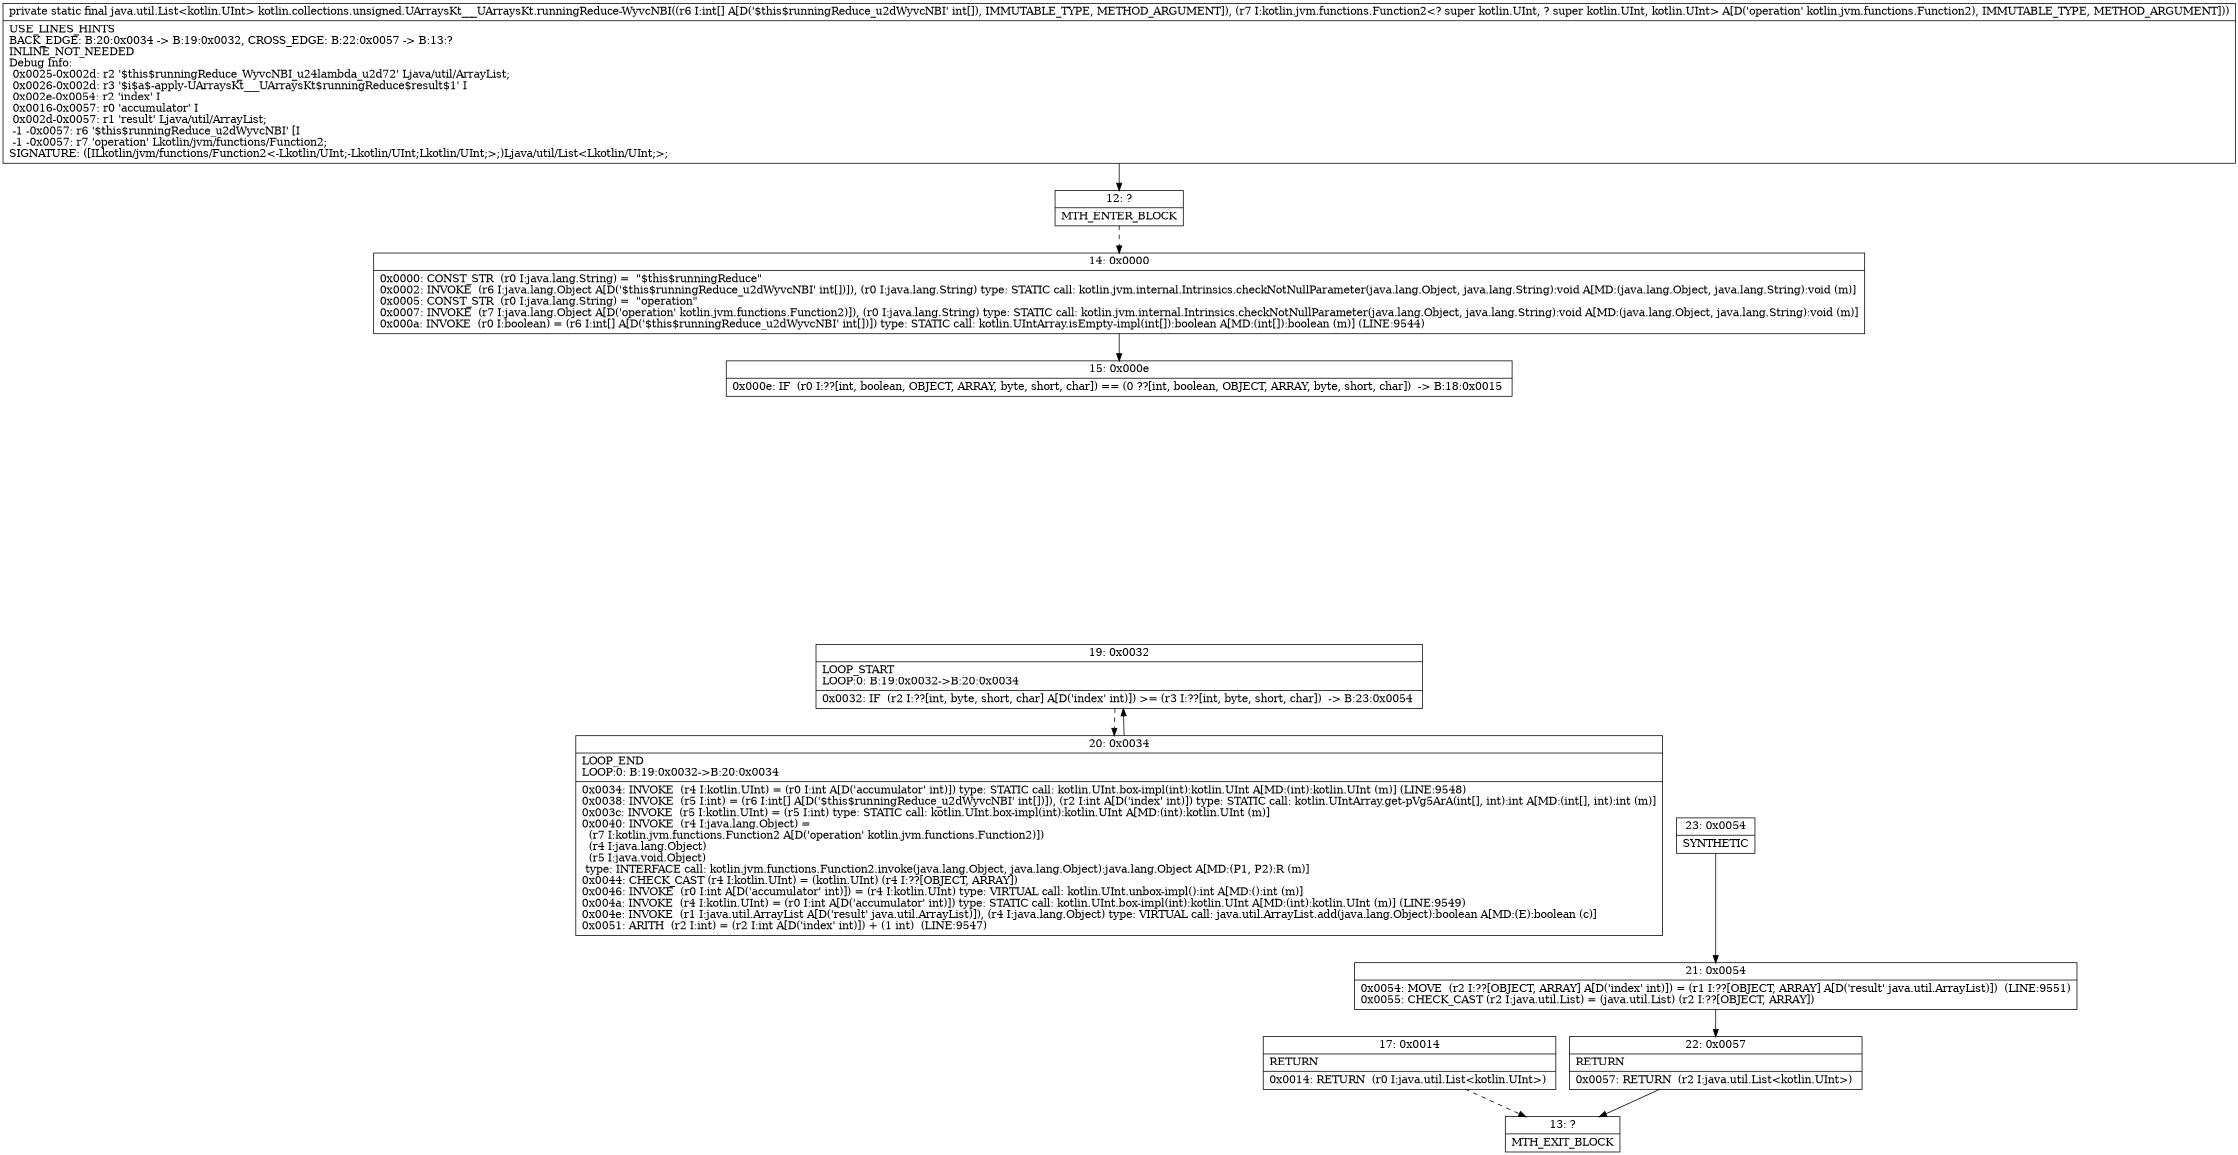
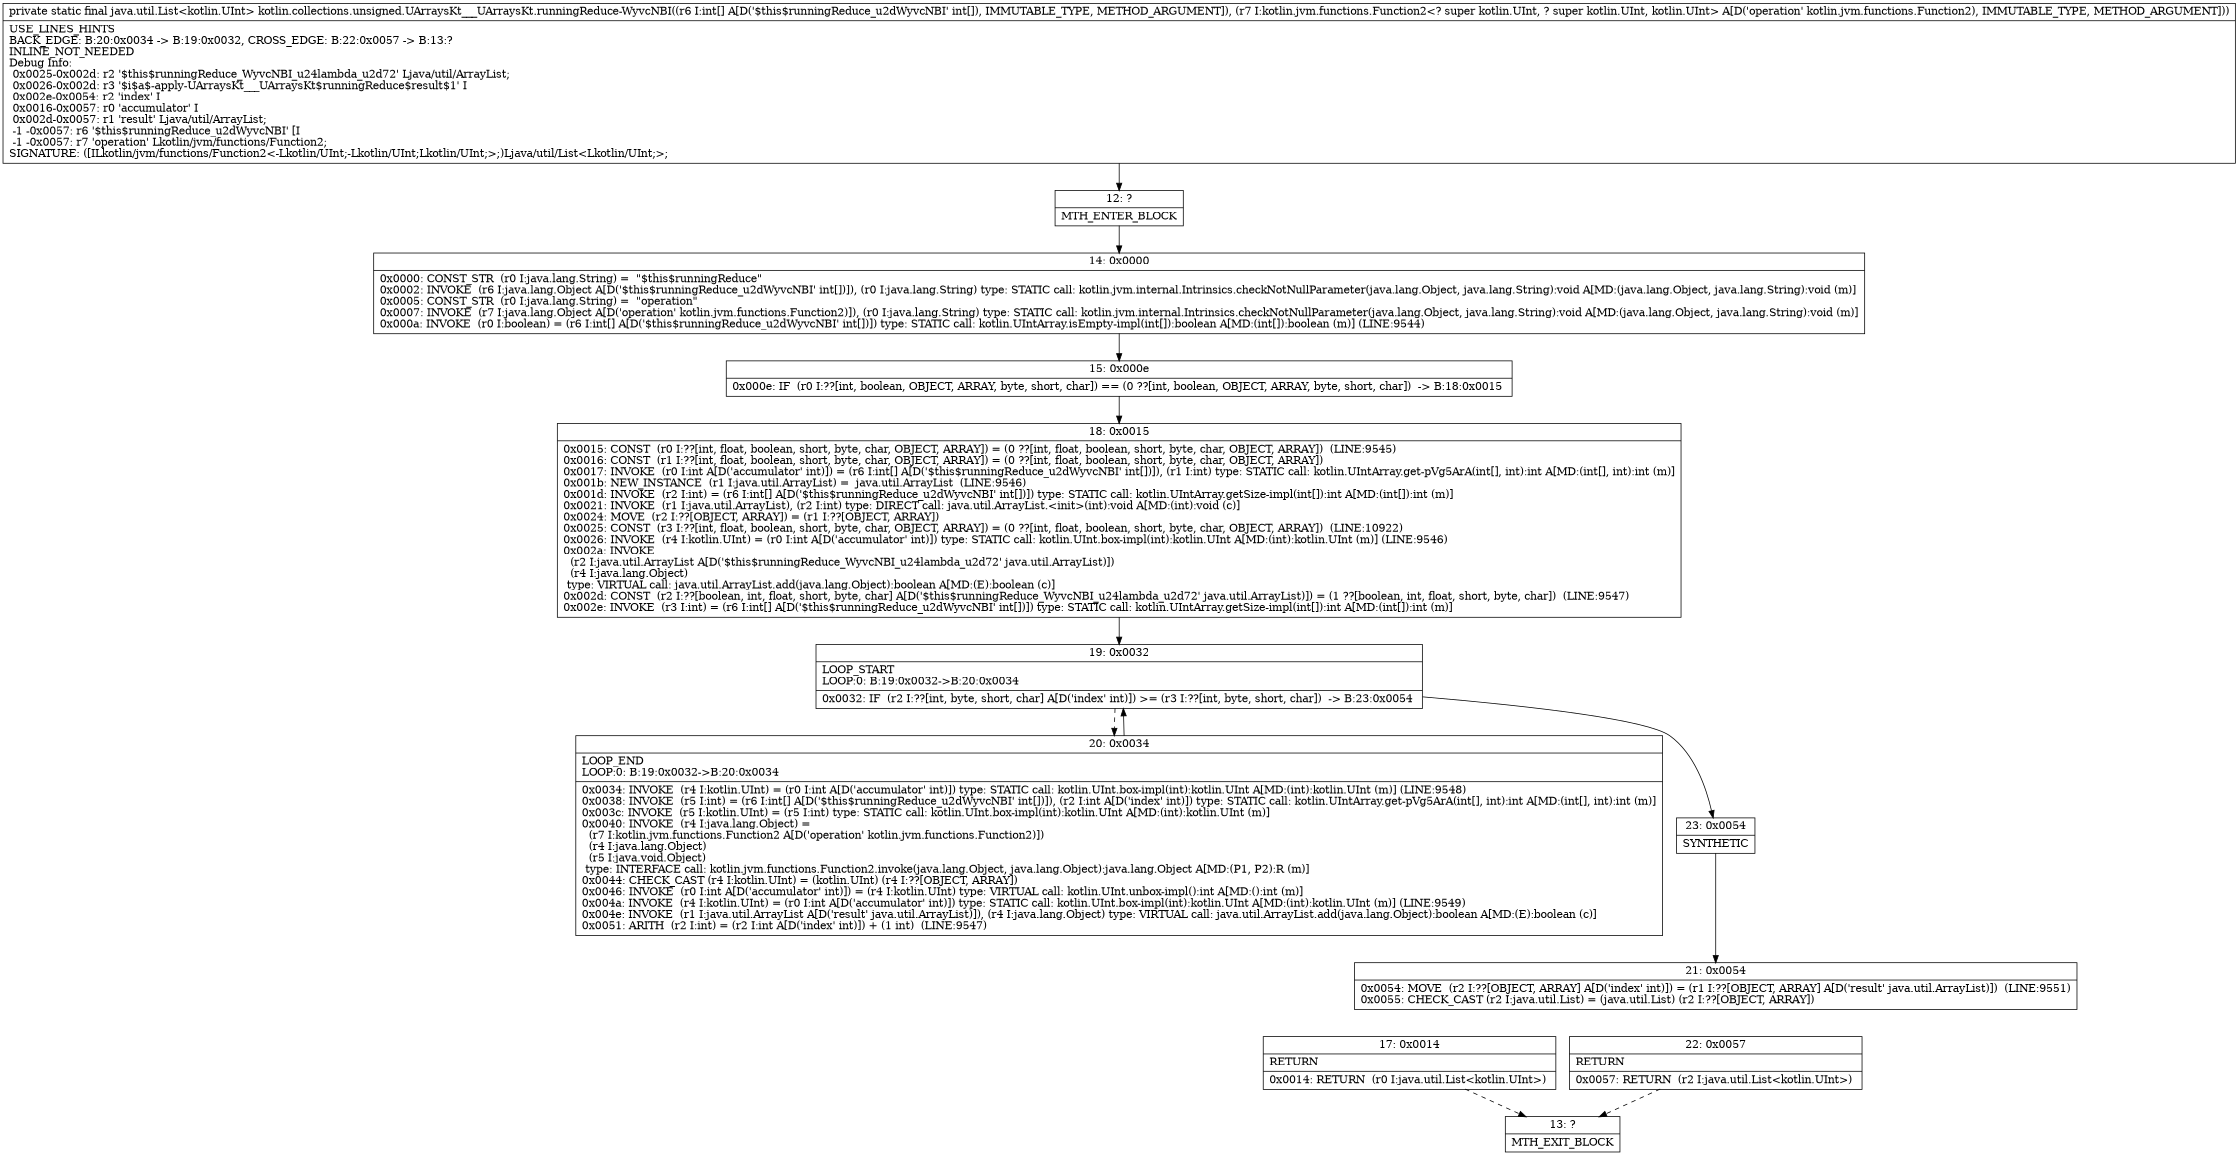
  digraph {
    node [shape=record]
    n1 [label="{12\:\ ?|MTH_ENTER_BLOCK\l}"]
    n2 [label="{14\:\ 0x0000|0x0000: CONST_STR  (r0 I:java.lang.String) =  \"$this$runningReduce\" \l0x0002: INVOKE  (r6 I:java.lang.Object A[D('$this$runningReduce_u2dWyvcNBI' int[])]), (r0 I:java.lang.String) type: STATIC call: kotlin.jvm.internal.Intrinsics.checkNotNullParameter(java.lang.Object, java.lang.String):void A[MD:(java.lang.Object, java.lang.String):void (m)]\l0x0005: CONST_STR  (r0 I:java.lang.String) =  \"operation\" \l0x0007: INVOKE  (r7 I:java.lang.Object A[D('operation' kotlin.jvm.functions.Function2)]), (r0 I:java.lang.String) type: STATIC call: kotlin.jvm.internal.Intrinsics.checkNotNullParameter(java.lang.Object, java.lang.String):void A[MD:(java.lang.Object, java.lang.String):void (m)]\l0x000a: INVOKE  (r0 I:boolean) = (r6 I:int[] A[D('$this$runningReduce_u2dWyvcNBI' int[])]) type: STATIC call: kotlin.UIntArray.isEmpty\-impl(int[]):boolean A[MD:(int[]):boolean (m)] (LINE:9544)\l}"]
    n3 [label="{15\:\ 0x000e|0x000e: IF  (r0 I:??[int, boolean, OBJECT, ARRAY, byte, short, char]) == (0 ??[int, boolean, OBJECT, ARRAY, byte, short, char])  \-\> B:18:0x0015 \l}"]
+   n4 [label="{18\:\ 0x0015|0x0015: CONST  (r0 I:??[int, float, boolean, short, byte, char, OBJECT, ARRAY]) = (0 ??[int, float, boolean, short, byte, char, OBJECT, ARRAY])  (LINE:9545)\l0x0016: CONST  (r1 I:??[int, float, boolean, short, byte, char, OBJECT, ARRAY]) = (0 ??[int, float, boolean, short, byte, char, OBJECT, ARRAY]) \l0x0017: INVOKE  (r0 I:int A[D('accumulator' int)]) = (r6 I:int[] A[D('$this$runningReduce_u2dWyvcNBI' int[])]), (r1 I:int) type: STATIC call: kotlin.UIntArray.get\-pVg5ArA(int[], int):int A[MD:(int[], int):int (m)]\l0x001b: NEW_INSTANCE  (r1 I:java.util.ArrayList) =  java.util.ArrayList  (LINE:9546)\l0x001d: INVOKE  (r2 I:int) = (r6 I:int[] A[D('$this$runningReduce_u2dWyvcNBI' int[])]) type: STATIC call: kotlin.UIntArray.getSize\-impl(int[]):int A[MD:(int[]):int (m)]\l0x0021: INVOKE  (r1 I:java.util.ArrayList), (r2 I:int) type: DIRECT call: java.util.ArrayList.\<init\>(int):void A[MD:(int):void (c)]\l0x0024: MOVE  (r2 I:??[OBJECT, ARRAY]) = (r1 I:??[OBJECT, ARRAY]) \l0x0025: CONST  (r3 I:??[int, float, boolean, short, byte, char, OBJECT, ARRAY]) = (0 ??[int, float, boolean, short, byte, char, OBJECT, ARRAY])  (LINE:10922)\l0x0026: INVOKE  (r4 I:kotlin.UInt) = (r0 I:int A[D('accumulator' int)]) type: STATIC call: kotlin.UInt.box\-impl(int):kotlin.UInt A[MD:(int):kotlin.UInt (m)] (LINE:9546)\l0x002a: INVOKE  \l  (r2 I:java.util.ArrayList A[D('$this$runningReduce_WyvcNBI_u24lambda_u2d72' java.util.ArrayList)])\l  (r4 I:java.lang.Object)\l type: VIRTUAL call: java.util.ArrayList.add(java.lang.Object):boolean A[MD:(E):boolean (c)]\l0x002d: CONST  (r2 I:??[boolean, int, float, short, byte, char] A[D('$this$runningReduce_WyvcNBI_u24lambda_u2d72' java.util.ArrayList)]) = (1 ??[boolean, int, float, short, byte, char])  (LINE:9547)\l0x002e: INVOKE  (r3 I:int) = (r6 I:int[] A[D('$this$runningReduce_u2dWyvcNBI' int[])]) type: STATIC call: kotlin.UIntArray.getSize\-impl(int[]):int A[MD:(int[]):int (m)]\l}"]
    n5 [label="{19\:\ 0x0032|LOOP_START\lLOOP:0: B:19:0x0032\-\>B:20:0x0034\l|0x0032: IF  (r2 I:??[int, byte, short, char] A[D('index' int)]) \>= (r3 I:??[int, byte, short, char])  \-\> B:23:0x0054 \l}"]
    n6 [label="{17\:\ 0x0014|RETURN\l|0x0014: RETURN  (r0 I:java.util.List\<kotlin.UInt\>) \l}"]
    n7 [label="{13\:\ ?|MTH_EXIT_BLOCK\l}"]
    n8 [label="{20\:\ 0x0034|LOOP_END\lLOOP:0: B:19:0x0032\-\>B:20:0x0034\l|0x0034: INVOKE  (r4 I:kotlin.UInt) = (r0 I:int A[D('accumulator' int)]) type: STATIC call: kotlin.UInt.box\-impl(int):kotlin.UInt A[MD:(int):kotlin.UInt (m)] (LINE:9548)\l0x0038: INVOKE  (r5 I:int) = (r6 I:int[] A[D('$this$runningReduce_u2dWyvcNBI' int[])]), (r2 I:int A[D('index' int)]) type: STATIC call: kotlin.UIntArray.get\-pVg5ArA(int[], int):int A[MD:(int[], int):int (m)]\l0x003c: INVOKE  (r5 I:kotlin.UInt) = (r5 I:int) type: STATIC call: kotlin.UInt.box\-impl(int):kotlin.UInt A[MD:(int):kotlin.UInt (m)]\l0x0040: INVOKE  (r4 I:java.lang.Object) = \l  (r7 I:kotlin.jvm.functions.Function2 A[D('operation' kotlin.jvm.functions.Function2)])\l  (r4 I:java.lang.Object)\l  (r5 I:java.void.Object)\l type: INTERFACE call: kotlin.jvm.functions.Function2.invoke(java.lang.Object, java.lang.Object):java.lang.Object A[MD:(P1, P2):R (m)]\l0x0044: CHECK_CAST (r4 I:kotlin.UInt) = (kotlin.UInt) (r4 I:??[OBJECT, ARRAY]) \l0x0046: INVOKE  (r0 I:int A[D('accumulator' int)]) = (r4 I:kotlin.UInt) type: VIRTUAL call: kotlin.UInt.unbox\-impl():int A[MD:():int (m)]\l0x004a: INVOKE  (r4 I:kotlin.UInt) = (r0 I:int A[D('accumulator' int)]) type: STATIC call: kotlin.UInt.box\-impl(int):kotlin.UInt A[MD:(int):kotlin.UInt (m)] (LINE:9549)\l0x004e: INVOKE  (r1 I:java.util.ArrayList A[D('result' java.util.ArrayList)]), (r4 I:java.lang.Object) type: VIRTUAL call: java.util.ArrayList.add(java.lang.Object):boolean A[MD:(E):boolean (c)]\l0x0051: ARITH  (r2 I:int) = (r2 I:int A[D('index' int)]) + (1 int)  (LINE:9547)\l}"]
    n9 [label="{23\:\ 0x0054|SYNTHETIC\l}"]
    n10 [label="{21\:\ 0x0054|0x0054: MOVE  (r2 I:??[OBJECT, ARRAY] A[D('index' int)]) = (r1 I:??[OBJECT, ARRAY] A[D('result' java.util.ArrayList)])  (LINE:9551)\l0x0055: CHECK_CAST (r2 I:java.util.List) = (java.util.List) (r2 I:??[OBJECT, ARRAY]) \l}"]
    n11 [label="{22\:\ 0x0057|RETURN\l|0x0057: RETURN  (r2 I:java.util.List\<kotlin.UInt\>) \l}"]
    n12 [label="{private static final java.util.List\<kotlin.UInt\> kotlin.collections.unsigned.UArraysKt___UArraysKt.runningReduce\-WyvcNBI((r6 I:int[] A[D('$this$runningReduce_u2dWyvcNBI' int[]), IMMUTABLE_TYPE, METHOD_ARGUMENT]), (r7 I:kotlin.jvm.functions.Function2\<? super kotlin.UInt, ? super kotlin.UInt, kotlin.UInt\> A[D('operation' kotlin.jvm.functions.Function2), IMMUTABLE_TYPE, METHOD_ARGUMENT]))  | USE_LINES_HINTS\lBACK_EDGE: B:20:0x0034 \-\> B:19:0x0032, CROSS_EDGE: B:22:0x0057 \-\> B:13:?\lINLINE_NOT_NEEDED\lDebug Info:\l  0x0025\-0x002d: r2 '$this$runningReduce_WyvcNBI_u24lambda_u2d72' Ljava\/util\/ArrayList;\l  0x0026\-0x002d: r3 '$i$a$\-apply\-UArraysKt___UArraysKt$runningReduce$result$1' I\l  0x002e\-0x0054: r2 'index' I\l  0x0016\-0x0057: r0 'accumulator' I\l  0x002d\-0x0057: r1 'result' Ljava\/util\/ArrayList;\l  \-1 \-0x0057: r6 '$this$runningReduce_u2dWyvcNBI' [I\l  \-1 \-0x0057: r7 'operation' Lkotlin\/jvm\/functions\/Function2;\lSIGNATURE: ([ILkotlin\/jvm\/functions\/Function2\<\-Lkotlin\/UInt;\-Lkotlin\/UInt;Lkotlin\/UInt;\>;)Ljava\/util\/List\<Lkotlin\/UInt;\>;\l}"]
-   n1 -> n2 [style=dashed]
+   n1 -> n2
    n2 -> n3
+   n3 -> n4
+   n4 -> n5
    n5 -> n8 [style=dashed]
+   n5 -> n9
    n6 -> n7 [style=dashed]
    n8 -> n5
    n9 -> n10
-   n10 -> n11
-   n11 -> n7
+   n11 -> n7 [style=dashed]
    n12 -> n1
  }
